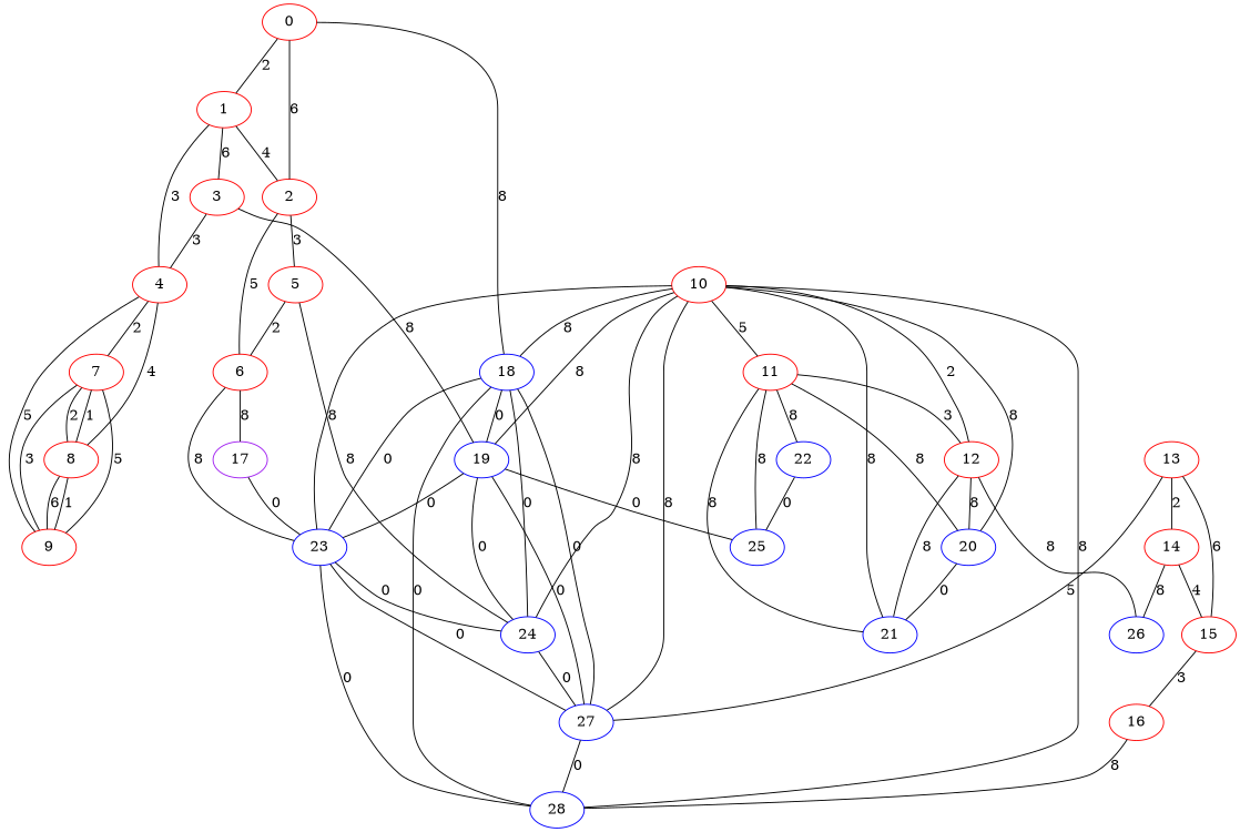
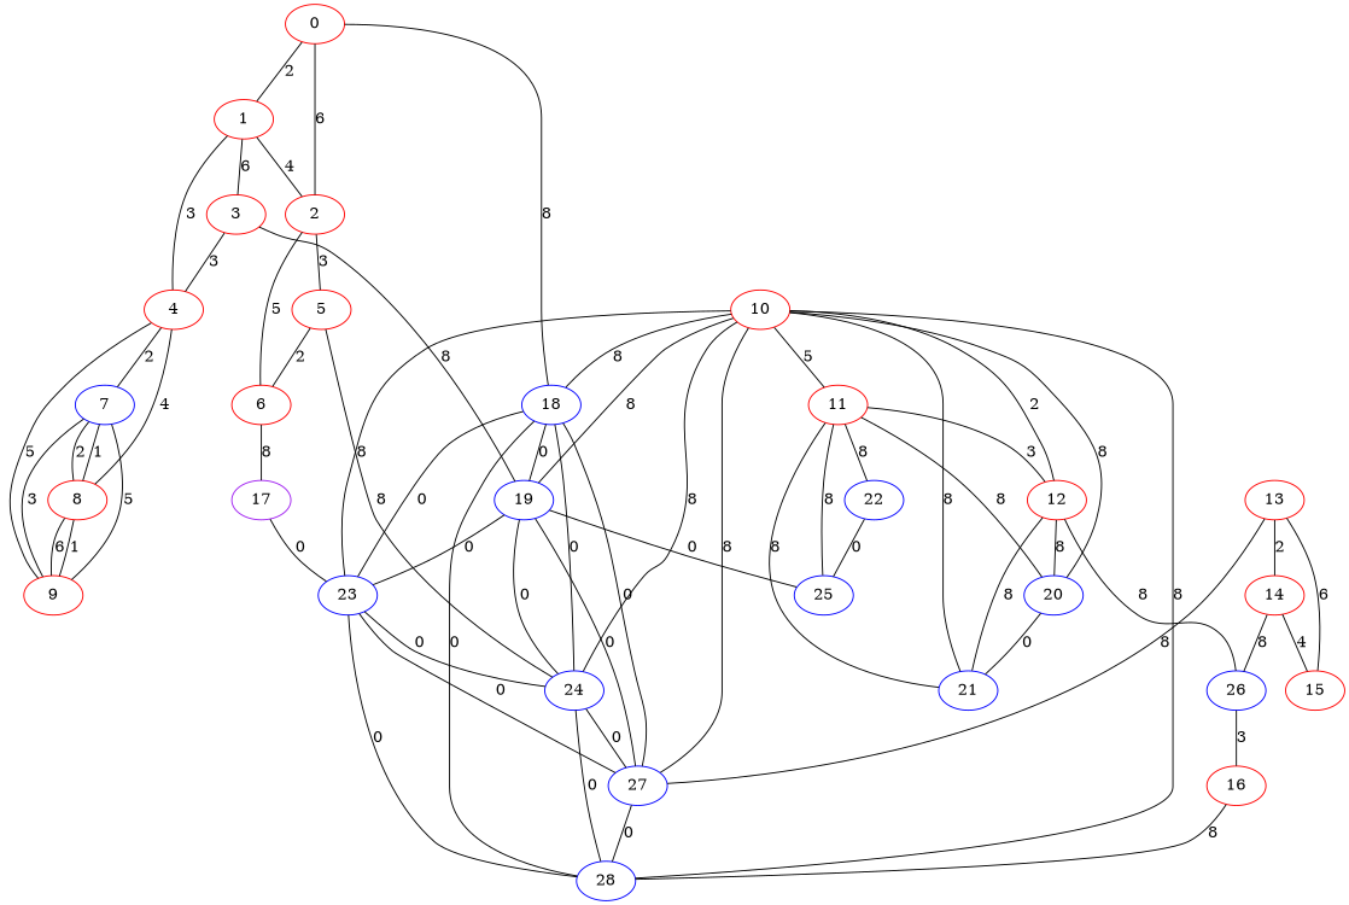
  graph {
    node [color=red weight=1]
    0
    1
    2
    18 [color=blue weight=3]
    3
    4
    5
    6
    19 [color=blue weight=3]
    24 [color=blue weight=3]
    23 [color=blue weight=3]
    27 [color=blue weight=3]
    28 [color=blue weight=3]
-   7
+   7 [color=blue]
    8
    9
    17 [color=purple weight=4]
    25 [color=blue weight=3]
    10
    11
    12
    20 [color=blue weight=3]
    21 [color=blue weight=3]
    22 [color=blue weight=3]
    26 [color=blue weight=3]
    13
    14
    15
    16
    0 -- 1 [label=2]
    0 -- 2 [label=6]
    0 -- 18 [label=8]
    1 -- 2 [label=4]
    1 -- 3 [label=6]
    1 -- 4 [label=3]
    2 -- 5 [label=3]
    2 -- 6 [label=5]
    18 -- 19 [label=0]
    18 -- 24 [label=0]
    18 -- 23 [label=0]
    18 -- 27 [label=0]
    18 -- 28 [label=0]
    3 -- 4 [label=3]
    3 -- 19 [label=8]
    4 -- 7 [label=2]
    4 -- 8 [label=4]
    4 -- 9 [label=5]
    5 -- 6 [label=2]
    5 -- 24 [label=8]
-   6 -- 23 [label=8]
    6 -- 17 [label=8]
    19 -- 24 [label=0]
    19 -- 23 [label=0]
    19 -- 27 [label=0]
    19 -- 25 [label=0]
    24 -- 27 [label=0]
+   24 -- 28 [label=0]
    23 -- 24 [label=0]
    23 -- 27 [label=0]
    23 -- 28 [label=0]
    27 -- 28 [label=0]
    7 -- 8 [label=1]
    7 -- 8 [label=2]
    7 -- 9 [label=5]
    7 -- 9 [label=3]
    8 -- 9 [label=6]
    8 -- 9 [label=1]
    17 -- 23 [label=0]
    10 -- 18 [label=8]
    10 -- 19 [label=8]
    10 -- 24 [label=8]
    10 -- 23 [label=8]
    10 -- 27 [label=8]
    10 -- 28 [label=8]
    10 -- 11 [label=5]
    10 -- 12 [label=2]
    10 -- 20 [label=8]
    10 -- 21 [label=8]
    11 -- 25 [label=8]
    11 -- 12 [label=3]
    11 -- 20 [label=8]
    11 -- 21 [label=8]
    11 -- 22 [label=8]
    12 -- 20 [label=8]
    12 -- 21 [label=8]
    12 -- 26 [label=8]
    20 -- 21 [label=0]
    22 -- 25 [label=0]
-   13 -- 27 [label=5]
+   13 -- 27 [label=8]
    13 -- 14 [label=2]
    13 -- 15 [label=6]
    14 -- 26 [label=8]
    14 -- 15 [label=4]
-   15 -- 16 [label=3]
+   26 -- 16 [label=3]
    16 -- 28 [label=8]
  }
